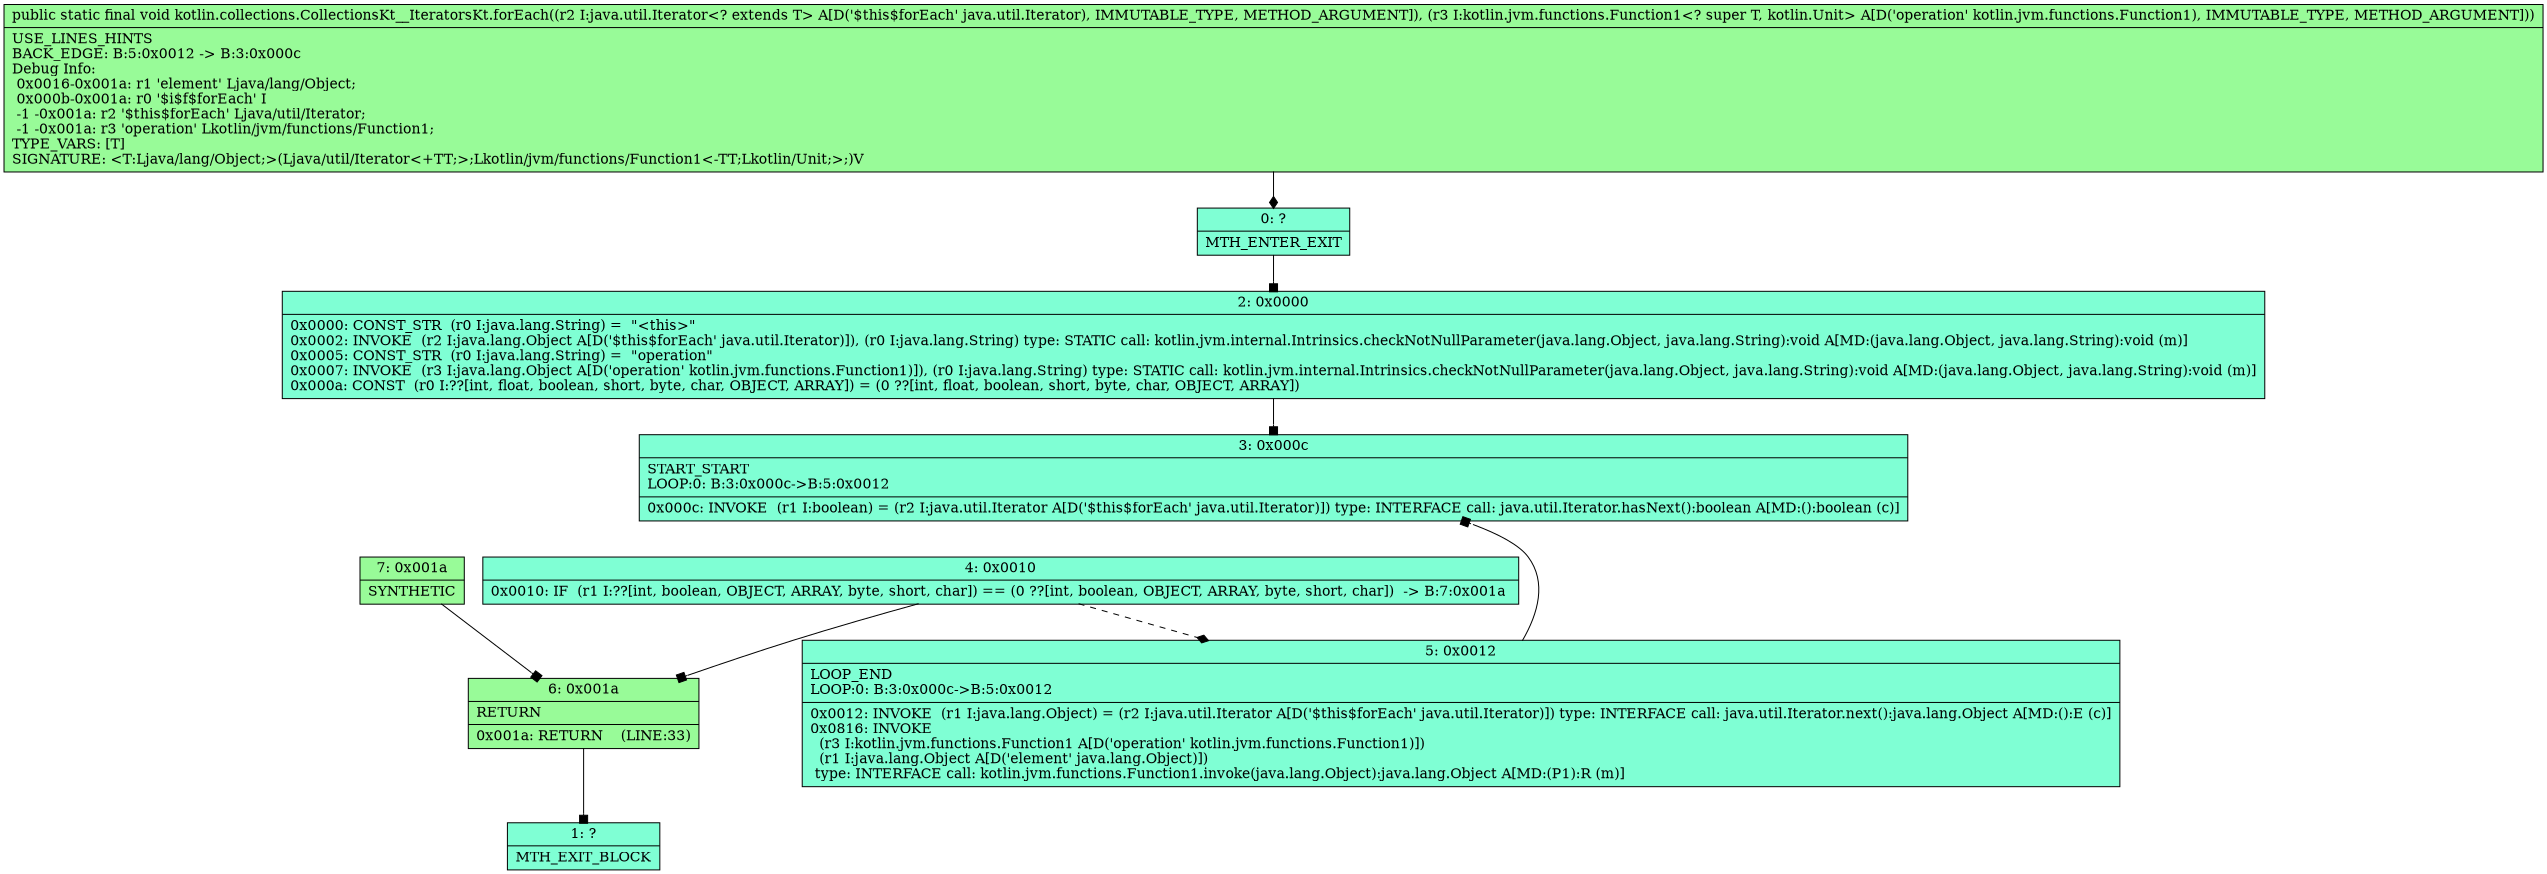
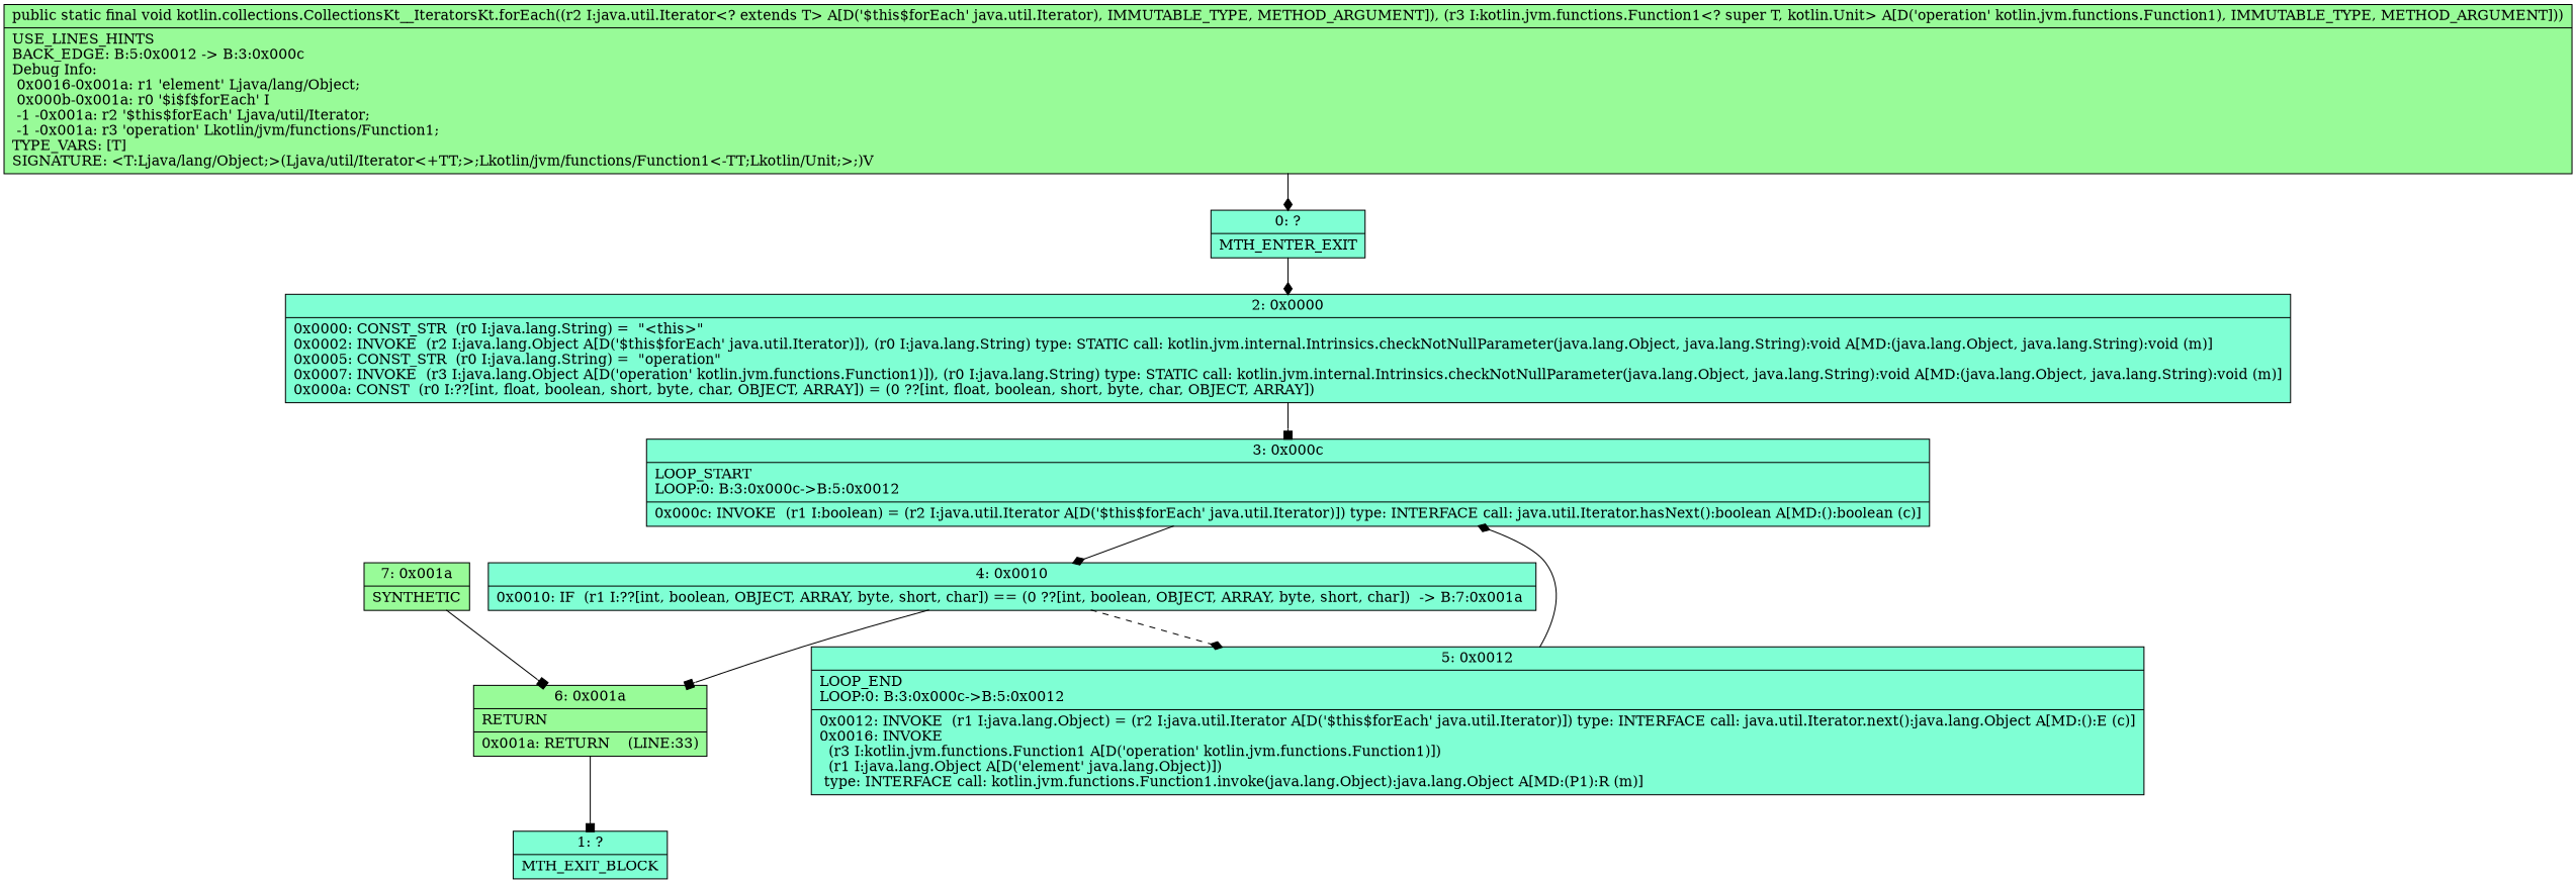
  digraph {
    node [fillcolor=aquamarine shape=record style=filled]
    edge [arrowhead=box]
    n1 [label="{0\:\ ?|MTH_ENTER_EXIT\l}"]
    n2 [label="{2\:\ 0x0000|0x0000: CONST_STR  (r0 I:java.lang.String) =  \"\<this\>\" \l0x0002: INVOKE  (r2 I:java.lang.Object A[D('$this$forEach' java.util.Iterator)]), (r0 I:java.lang.String) type: STATIC call: kotlin.jvm.internal.Intrinsics.checkNotNullParameter(java.lang.Object, java.lang.String):void A[MD:(java.lang.Object, java.lang.String):void (m)]\l0x0005: CONST_STR  (r0 I:java.lang.String) =  \"operation\" \l0x0007: INVOKE  (r3 I:java.lang.Object A[D('operation' kotlin.jvm.functions.Function1)]), (r0 I:java.lang.String) type: STATIC call: kotlin.jvm.internal.Intrinsics.checkNotNullParameter(java.lang.Object, java.lang.String):void A[MD:(java.lang.Object, java.lang.String):void (m)]\l0x000a: CONST  (r0 I:??[int, float, boolean, short, byte, char, OBJECT, ARRAY]) = (0 ??[int, float, boolean, short, byte, char, OBJECT, ARRAY]) \l}"]
-   n3 [label="{3\:\ 0x000c|START_START\lLOOP:0: B:3:0x000c\-\>B:5:0x0012\l|0x000c: INVOKE  (r1 I:boolean) = (r2 I:java.util.Iterator A[D('$this$forEach' java.util.Iterator)]) type: INTERFACE call: java.util.Iterator.hasNext():boolean A[MD:():boolean (c)]\l}"]
+   n3 [label="{3\:\ 0x000c|LOOP_START\lLOOP:0: B:3:0x000c\-\>B:5:0x0012\l|0x000c: INVOKE  (r1 I:boolean) = (r2 I:java.util.Iterator A[D('$this$forEach' java.util.Iterator)]) type: INTERFACE call: java.util.Iterator.hasNext():boolean A[MD:():boolean (c)]\l}"]
    n4 [label="{4\:\ 0x0010|0x0010: IF  (r1 I:??[int, boolean, OBJECT, ARRAY, byte, short, char]) == (0 ??[int, boolean, OBJECT, ARRAY, byte, short, char])  \-\> B:7:0x001a \l}"]
-   n5 [label="{5\:\ 0x0012|LOOP_END\lLOOP:0: B:3:0x000c\-\>B:5:0x0012\l|0x0012: INVOKE  (r1 I:java.lang.Object) = (r2 I:java.util.Iterator A[D('$this$forEach' java.util.Iterator)]) type: INTERFACE call: java.util.Iterator.next():java.lang.Object A[MD:():E (c)]\l0x0816: INVOKE  \l  (r3 I:kotlin.jvm.functions.Function1 A[D('operation' kotlin.jvm.functions.Function1)])\l  (r1 I:java.lang.Object A[D('element' java.lang.Object)])\l type: INTERFACE call: kotlin.jvm.functions.Function1.invoke(java.lang.Object):java.lang.Object A[MD:(P1):R (m)]\l}"]
+   n5 [label="{5\:\ 0x0012|LOOP_END\lLOOP:0: B:3:0x000c\-\>B:5:0x0012\l|0x0012: INVOKE  (r1 I:java.lang.Object) = (r2 I:java.util.Iterator A[D('$this$forEach' java.util.Iterator)]) type: INTERFACE call: java.util.Iterator.next():java.lang.Object A[MD:():E (c)]\l0x0016: INVOKE  \l  (r3 I:kotlin.jvm.functions.Function1 A[D('operation' kotlin.jvm.functions.Function1)])\l  (r1 I:java.lang.Object A[D('element' java.lang.Object)])\l type: INTERFACE call: kotlin.jvm.functions.Function1.invoke(java.lang.Object):java.lang.Object A[MD:(P1):R (m)]\l}"]
    n6 [fillcolor=palegreen label="{6\:\ 0x001a|RETURN\l|0x001a: RETURN    (LINE:33)\l}"]
    n7 [fillcolor=palegreen label="{7\:\ 0x001a|SYNTHETIC\l}"]
    n8 [label="{1\:\ ?|MTH_EXIT_BLOCK\l}"]
    n9 [fillcolor=palegreen label="{public static final void kotlin.collections.CollectionsKt__IteratorsKt.forEach((r2 I:java.util.Iterator\<? extends T\> A[D('$this$forEach' java.util.Iterator), IMMUTABLE_TYPE, METHOD_ARGUMENT]), (r3 I:kotlin.jvm.functions.Function1\<? super T, kotlin.Unit\> A[D('operation' kotlin.jvm.functions.Function1), IMMUTABLE_TYPE, METHOD_ARGUMENT]))  | USE_LINES_HINTS\lBACK_EDGE: B:5:0x0012 \-\> B:3:0x000c\lDebug Info:\l  0x0016\-0x001a: r1 'element' Ljava\/lang\/Object;\l  0x000b\-0x001a: r0 '$i$f$forEach' I\l  \-1 \-0x001a: r2 '$this$forEach' Ljava\/util\/Iterator;\l  \-1 \-0x001a: r3 'operation' Lkotlin\/jvm\/functions\/Function1;\lTYPE_VARS: [T]\lSIGNATURE: \<T:Ljava\/lang\/Object;\>(Ljava\/util\/Iterator\<+TT;\>;Lkotlin\/jvm\/functions\/Function1\<\-TT;Lkotlin\/Unit;\>;)V\l}"]
-   n1 -> n2
+   n1 -> n2 [arrowhead=diamond]
    n2 -> n3
+   n3 -> n4 [arrowhead=diamond]
    n4 -> n5 [arrowhead=diamond style=dashed]
    n4 -> n6
-   n5 -> n3
+   n5 -> n3 [arrowhead=diamond]
    n6 -> n8
    n7 -> n6
    n9 -> n1 [arrowhead=diamond]
  }
